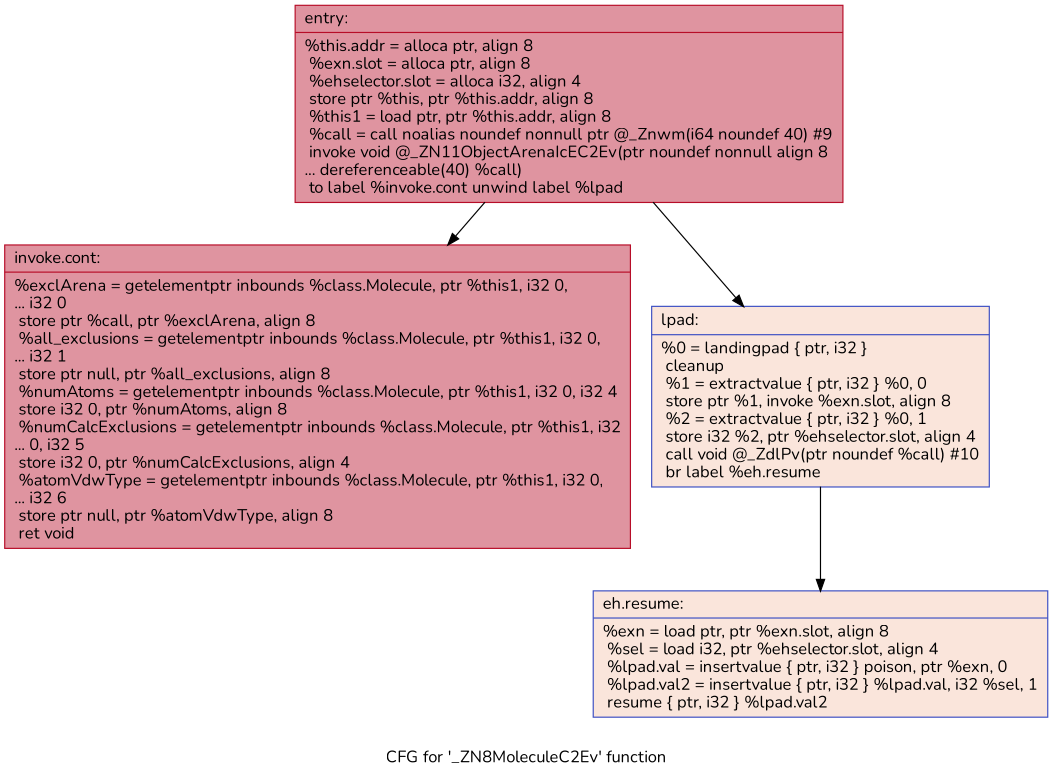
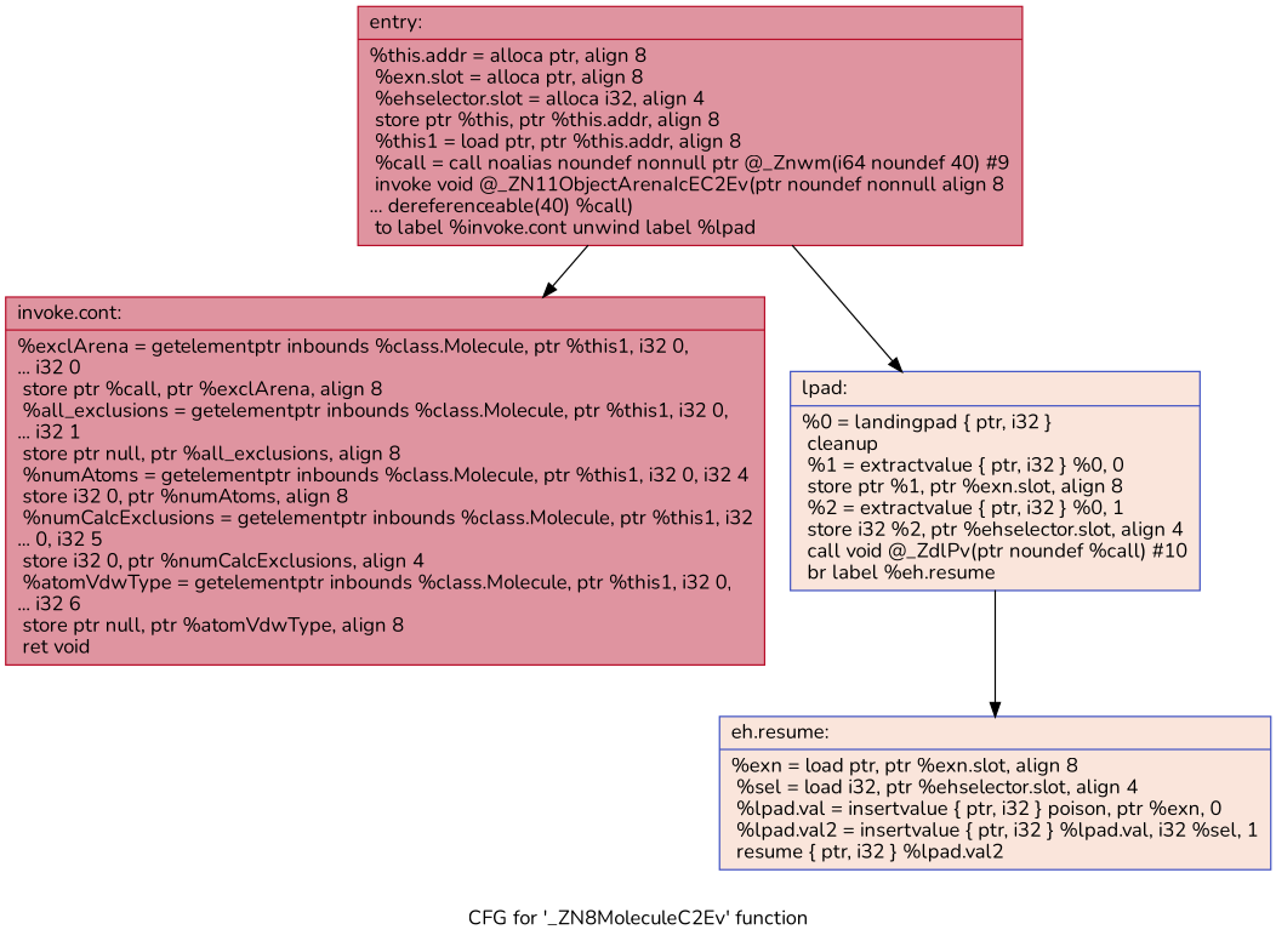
  digraph {
    label="CFG for '_ZN8MoleculeC2Ev' function"
    fontname=Nunito
    node [color="#b70d28ff" fillcolor="#b70d2870" fontname=Nunito shape=record style=filled]
    edge [fontname=Nunito]
    n1 [label="{entry:\l|  %this.addr = alloca ptr, align 8\l  %exn.slot = alloca ptr, align 8\l  %ehselector.slot = alloca i32, align 4\l  store ptr %this, ptr %this.addr, align 8\l  %this1 = load ptr, ptr %this.addr, align 8\l  %call = call noalias noundef nonnull ptr @_Znwm(i64 noundef 40) #9\l  invoke void @_ZN11ObjectArenaIcEC2Ev(ptr noundef nonnull align 8\l... dereferenceable(40) %call)\l          to label %invoke.cont unwind label %lpad\l}"]
    n2 [label="{invoke.cont:\l|  %exclArena = getelementptr inbounds %class.Molecule, ptr %this1, i32 0,\l... i32 0\l  store ptr %call, ptr %exclArena, align 8\l  %all_exclusions = getelementptr inbounds %class.Molecule, ptr %this1, i32 0,\l... i32 1\l  store ptr null, ptr %all_exclusions, align 8\l  %numAtoms = getelementptr inbounds %class.Molecule, ptr %this1, i32 0, i32 4\l  store i32 0, ptr %numAtoms, align 8\l  %numCalcExclusions = getelementptr inbounds %class.Molecule, ptr %this1, i32\l... 0, i32 5\l  store i32 0, ptr %numCalcExclusions, align 4\l  %atomVdwType = getelementptr inbounds %class.Molecule, ptr %this1, i32 0,\l... i32 6\l  store ptr null, ptr %atomVdwType, align 8\l  ret void\l}"]
-   n3 [color="#3d50c3ff" fillcolor="#f4c5ad70" label="{lpad:\l|  %0 = landingpad \{ ptr, i32 \}\l          cleanup\l  %1 = extractvalue \{ ptr, i32 \} %0, 0\l  store ptr %1, invoke %exn.slot, align 8\l  %2 = extractvalue \{ ptr, i32 \} %0, 1\l  store i32 %2, ptr %ehselector.slot, align 4\l  call void @_ZdlPv(ptr noundef %call) #10\l  br label %eh.resume\l}"]
+   n3 [color="#3d50c3ff" fillcolor="#f4c5ad70" label="{lpad:\l|  %0 = landingpad \{ ptr, i32 \}\l          cleanup\l  %1 = extractvalue \{ ptr, i32 \} %0, 0\l  store ptr %1, ptr %exn.slot, align 8\l  %2 = extractvalue \{ ptr, i32 \} %0, 1\l  store i32 %2, ptr %ehselector.slot, align 4\l  call void @_ZdlPv(ptr noundef %call) #10\l  br label %eh.resume\l}"]
    n4 [color="#3d50c3ff" fillcolor="#f4c5ad70" label="{eh.resume:\l|  %exn = load ptr, ptr %exn.slot, align 8\l  %sel = load i32, ptr %ehselector.slot, align 4\l  %lpad.val = insertvalue \{ ptr, i32 \} poison, ptr %exn, 0\l  %lpad.val2 = insertvalue \{ ptr, i32 \} %lpad.val, i32 %sel, 1\l  resume \{ ptr, i32 \} %lpad.val2\l}"]
    n1 -> n2
    n1 -> n3
    n3 -> n4
  }
